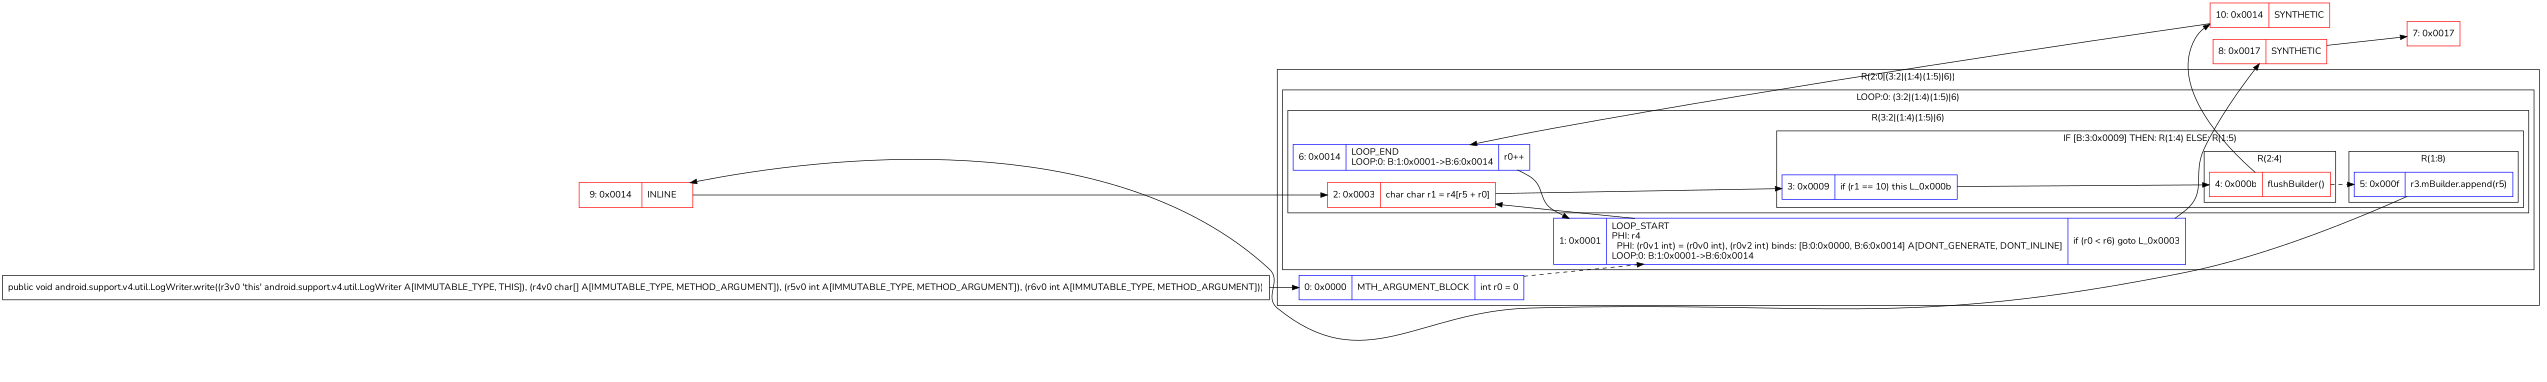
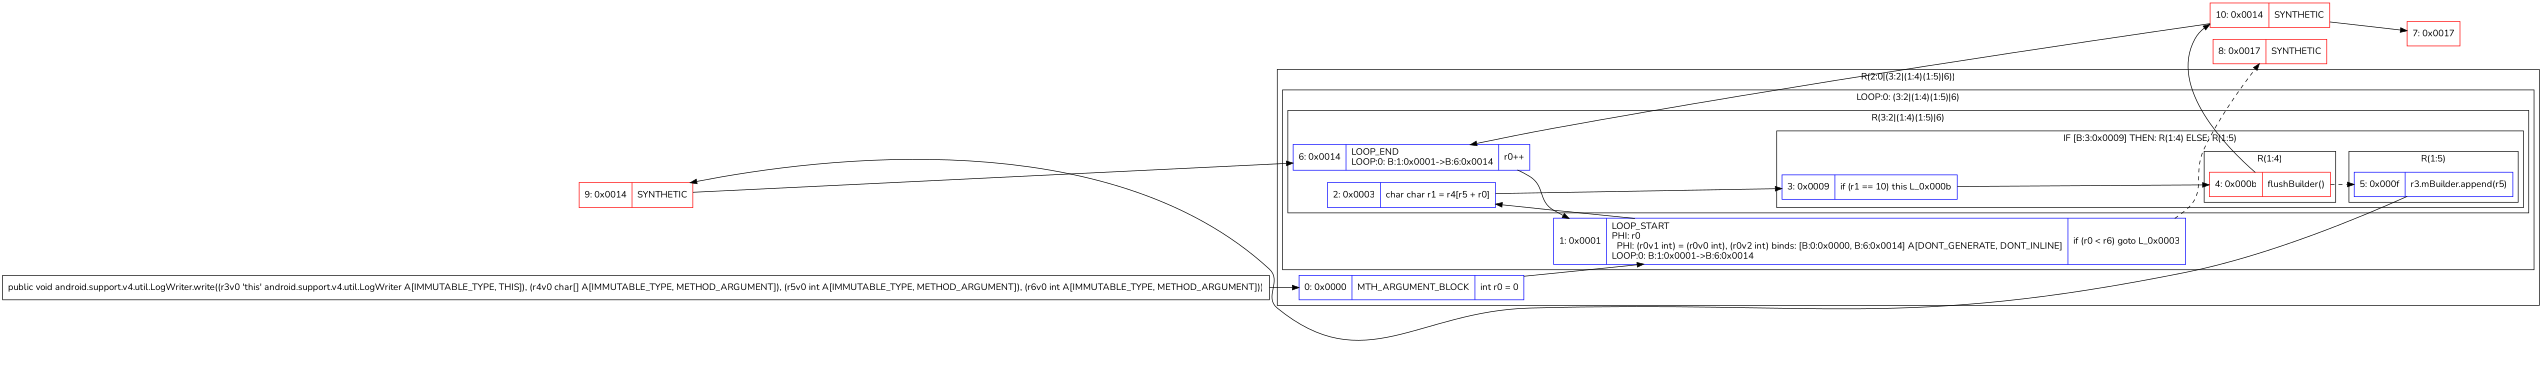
  digraph {
    fontname=Nunito
    rankdir=LR
    node [color=blue fontname=Nunito shape=record]
    edge [fontname=Nunito]
    n1 [color=red label="{4\:\ 0x000b|flushBuilder()\l}"]
    n2 [label="{5\:\ 0x000f|r3.mBuilder.append(r5)\l}"]
    n3 [label="{3\:\ 0x0009|if (r1 == 10) this L_0x000b\l}"]
-   n4 [color=red label="{2\:\ 0x0003|char char r1 = r4[r5 + r0]\l}"]
+   n4 [label="{2\:\ 0x0003|char char r1 = r4[r5 + r0]\l}"]
    n5 [label="{6\:\ 0x0014|LOOP_END\lLOOP:0: B:1:0x0001\-\>B:6:0x0014\l|r0++\l}"]
-   n6 [label="{1\:\ 0x0001|LOOP_START\lPHI: r4 \l  PHI: (r0v1 int) = (r0v0 int), (r0v2 int) binds: [B:0:0x0000, B:6:0x0014] A[DONT_GENERATE, DONT_INLINE]\lLOOP:0: B:1:0x0001\-\>B:6:0x0014\l|if (r0 \< r6) goto L_0x0003\l}"]
+   n6 [label="{1\:\ 0x0001|LOOP_START\lPHI: r0 \l  PHI: (r0v1 int) = (r0v0 int), (r0v2 int) binds: [B:0:0x0000, B:6:0x0014] A[DONT_GENERATE, DONT_INLINE]\lLOOP:0: B:1:0x0001\-\>B:6:0x0014\l|if (r0 \< r6) goto L_0x0003\l}"]
    n7 [label="{0\:\ 0x0000|MTH_ARGUMENT_BLOCK\l|int r0 = 0\l}"]
    n8 [color=red label="{10\:\ 0x0014|SYNTHETIC\l}"]
-   n9 [color=red label="{9\:\ 0x0014|INLINE\l}"]
+   n9 [color=red label="{9\:\ 0x0014|SYNTHETIC\l}"]
    n10 [color=red label="{8\:\ 0x0017|SYNTHETIC\l}"]
    n11 [color=red label="{7\:\ 0x0017}"]
    n12 [label="{public void android.support.v4.util.LogWriter.write((r3v0 'this' android.support.v4.util.LogWriter A[IMMUTABLE_TYPE, THIS]), (r4v0 char[] A[IMMUTABLE_TYPE, METHOD_ARGUMENT]), (r5v0 int A[IMMUTABLE_TYPE, METHOD_ARGUMENT]), (r6v0 int A[IMMUTABLE_TYPE, METHOD_ARGUMENT])) }" color=""]
    subgraph cluster_1 {
      label="R(2:0|(3:2|(1:4)(1:5)|6))"
      n7
      subgraph cluster_2 {
        label="LOOP:0: (3:2|(1:4)(1:5)|6)"
        n6
        subgraph cluster_3 {
          label="R(3:2|(1:4)(1:5)|6)"
          n4
          n5
          subgraph cluster_4 {
            label="IF [B:3:0x0009] THEN: R(1:4) ELSE: R(1:5)"
            n3
            subgraph cluster_5 {
-             label="R(2:4)"
+             label="R(1:4)"
              n1
            }
            subgraph cluster_6 {
-             label="R(1:8)"
+             label="R(1:5)"
              n2
            }
          }
        }
      }
    }
    n1 -> n2 [style=dashed]
    n1 -> n8
    n2 -> n9
    n3 -> n1
    n4 -> n3
    n5 -> n6
    n6 -> n4
-   n6 -> n10 [style=solid]
-   n7 -> n6 [style=dashed]
+   n6 -> n10 [style=dashed]
+   n7 -> n6
    n8 -> n5
-   n9 -> n4
-   n10 -> n11
+   n9 -> n5
+   n8 -> n11
    n12 -> n7
  }
